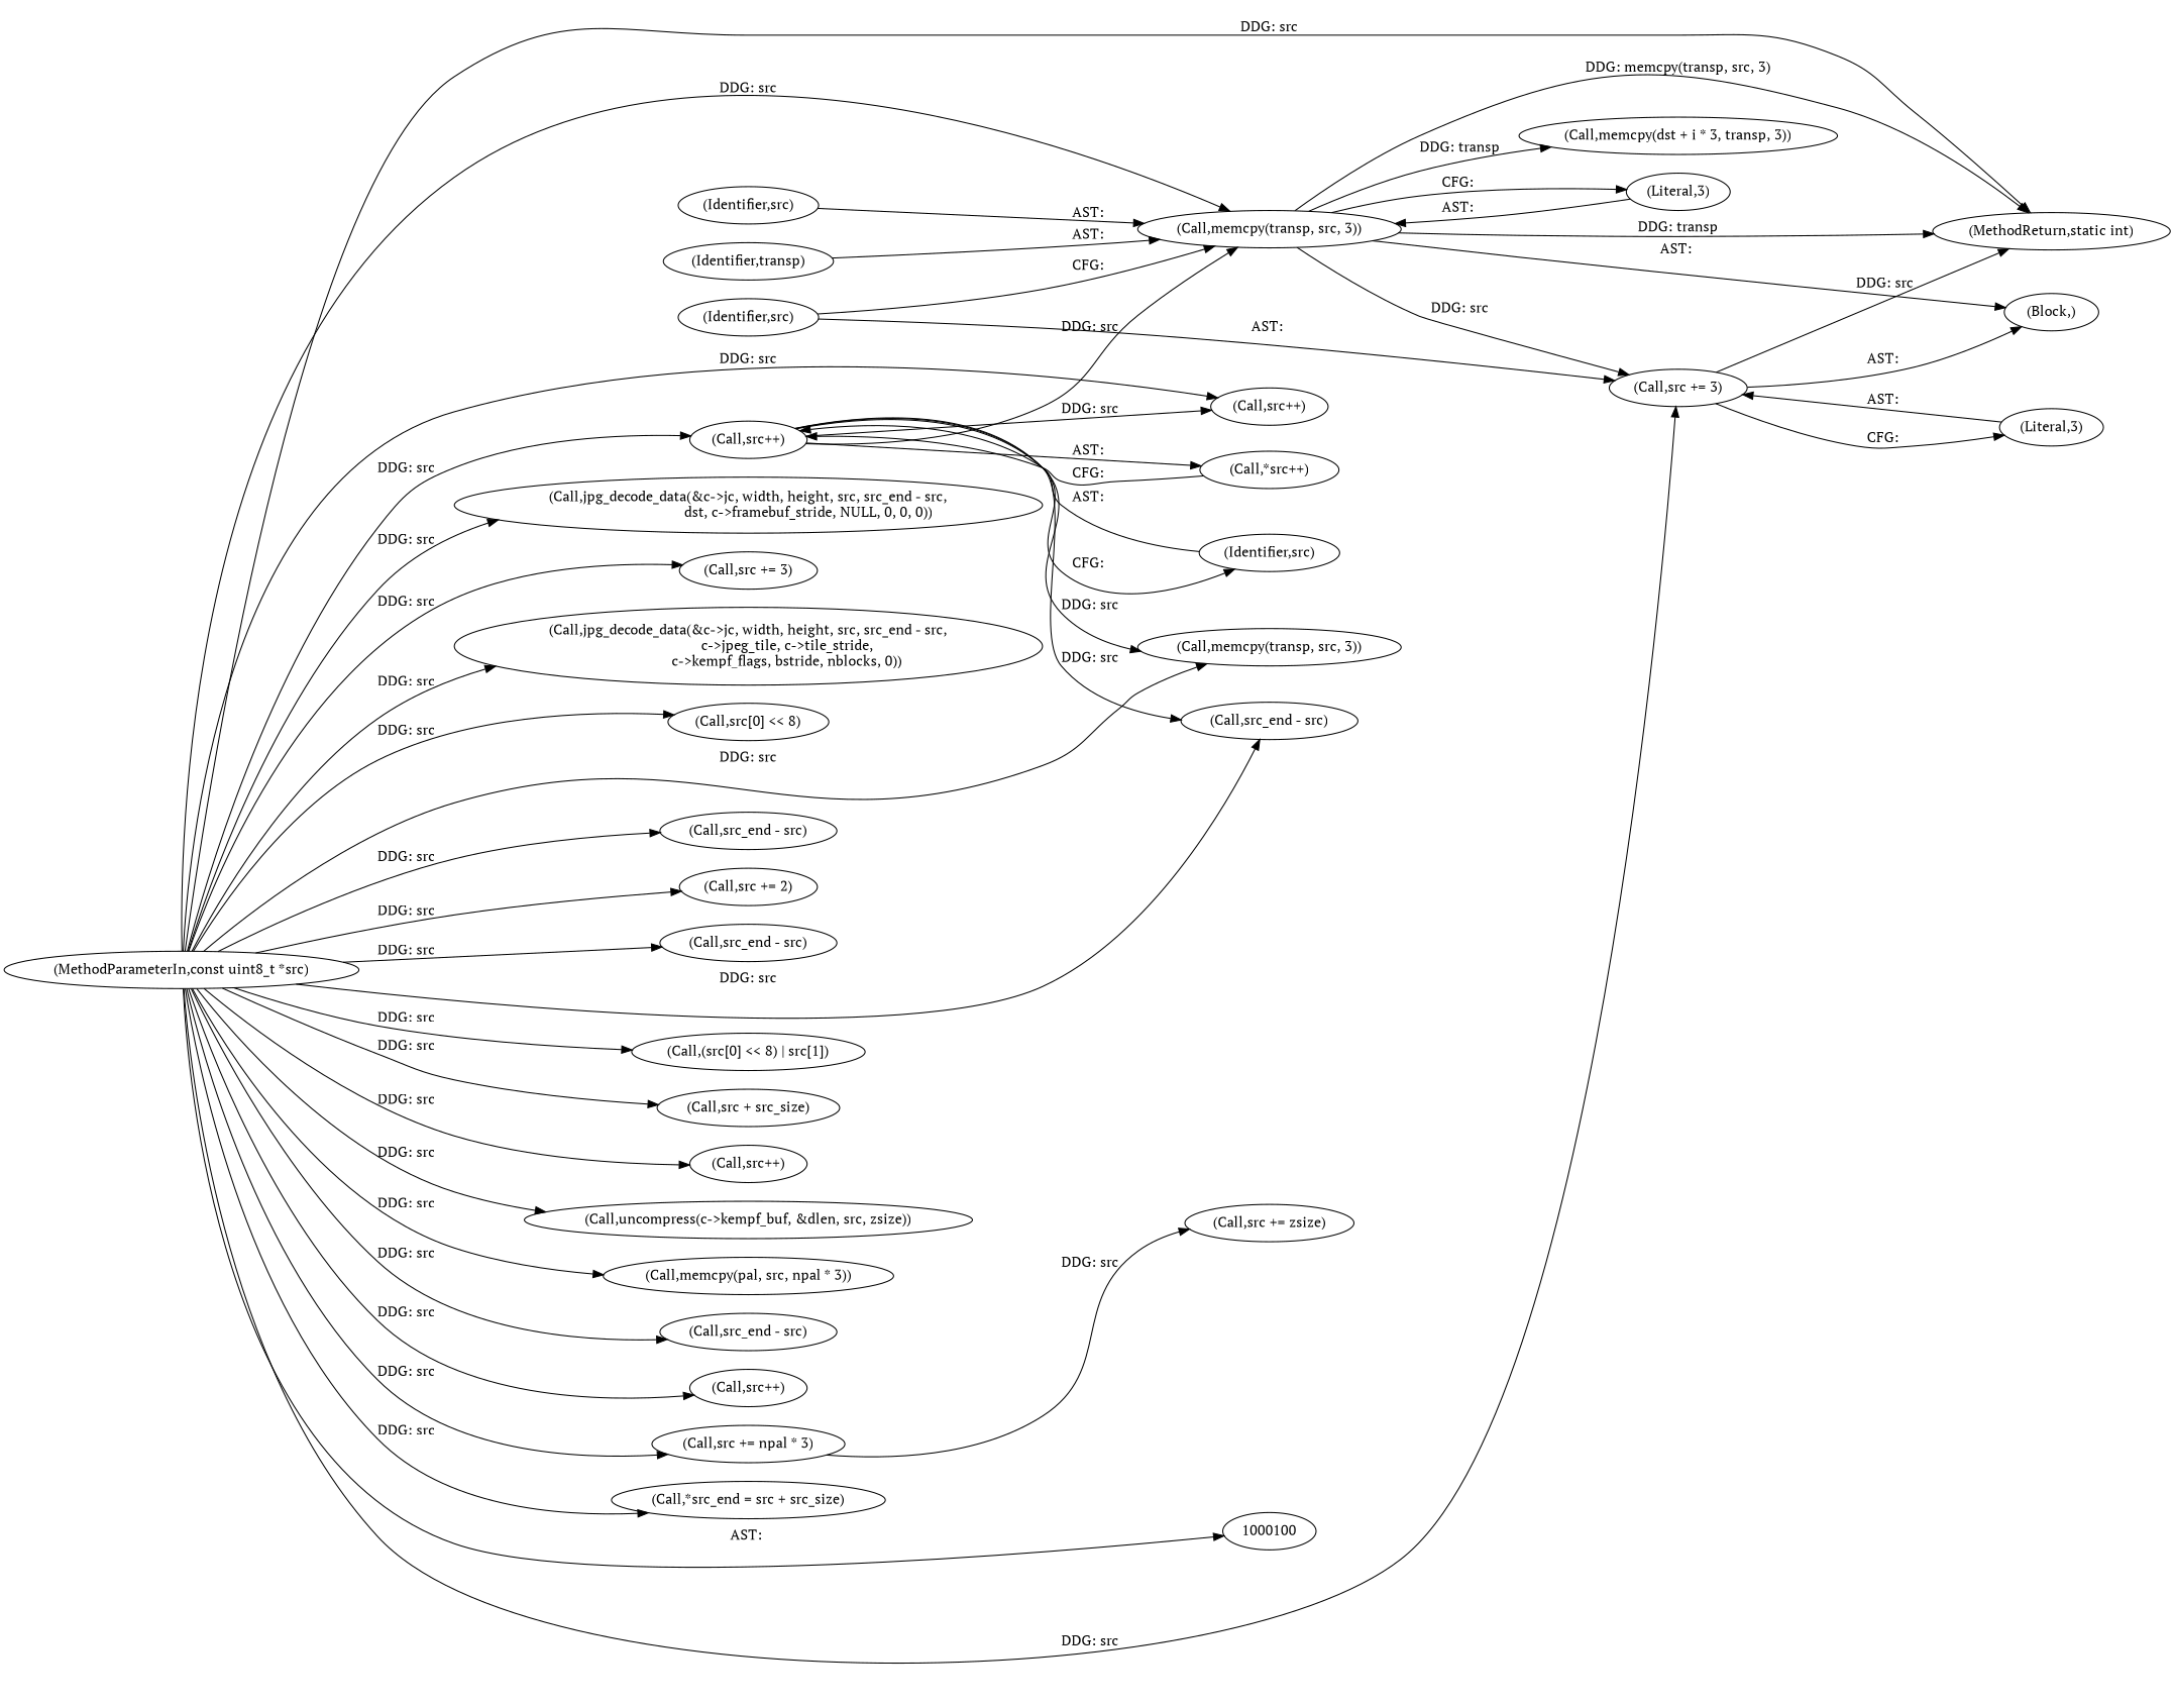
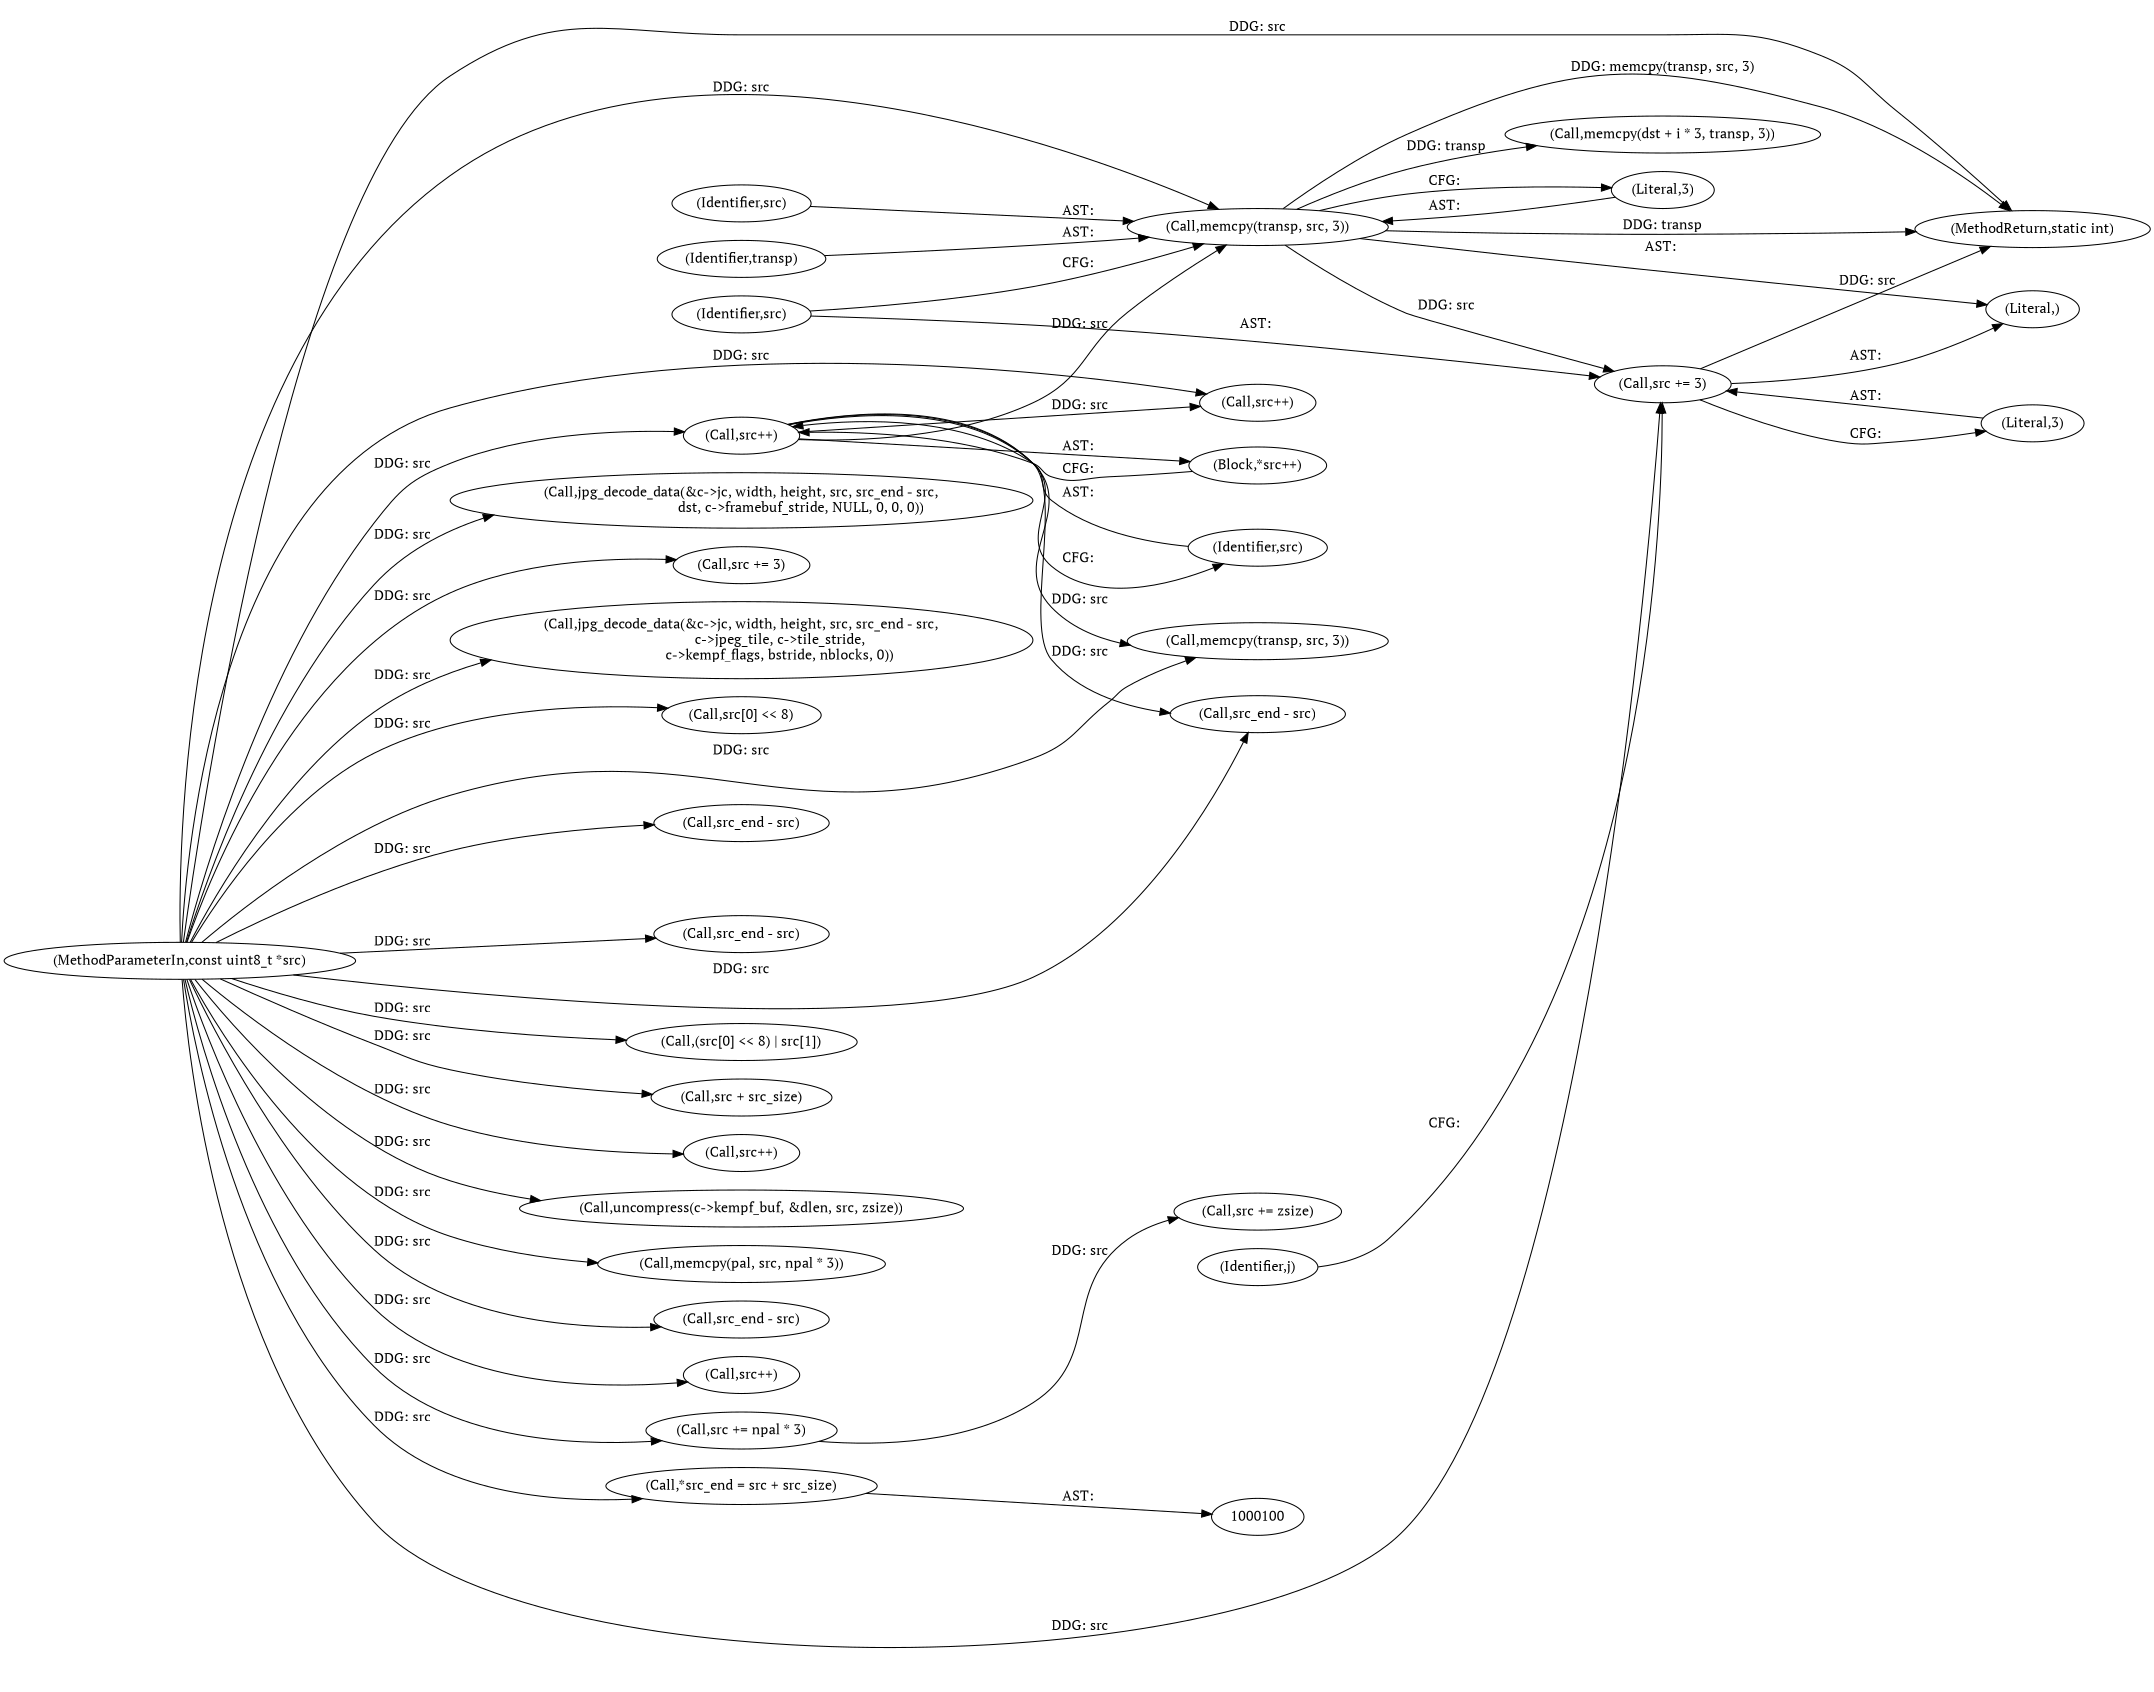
  digraph {
    fontname="PT Serif"
    rankdir=LR
    node [fontname="PT Serif"]
    edge [fontname="PT Serif"]
    n1 [label="(Call,src += 3)"]
    n2 [label="(Literal,3)"]
    n3 [label="(MethodReturn,static int)"]
-   n4 [label="(Block,)"]
+   n4 [label="(Literal,)"]
    n5 [label="(Call,memcpy(transp, src, 3))"]
    n6 [label="(Call,memcpy(dst + i * 3, transp, 3))"]
    n7 [label="(Literal,3)"]
    n8 [label="(Call,src++)"]
    n9 [label="(Call,src_end - src)"]
-   n10 [label="(Call,*src++)"]
+   n10 [label="(Block,*src++)"]
    n11 [label="(Call,src++)"]
    n12 [label="(Call,memcpy(transp, src, 3))"]
    n13 [label="(Identifier,src)"]
    n14 [label="(MethodParameterIn,const uint8_t *src)"]
    n15 [label="(Call,jpg_decode_data(&c->jc, width, height, src, src_end - src,\n                               dst, c->framebuf_stride, NULL, 0, 0, 0))"]
    n16 [label="(Call,src += 3)"]
    n17 [label="(Call,jpg_decode_data(&c->jc, width, height, src, src_end - src,\n                    c->jpeg_tile, c->tile_stride,\n                    c->kempf_flags, bstride, nblocks, 0))"]
    n18 [label="(Call,src[0] << 8)"]
    n19 [label="(Call,src += npal * 3)"]
    n20 [label="(Call,src_end - src)"]
-   n21 [label="(Call,src += 2)"]
    n22 [label="(Call,src_end - src)"]
    n23 [label="(Call,*src_end = src + src_size)"]
    n24 [label="(Call,(src[0] << 8) | src[1])"]
    n25 [label="(Call,src + src_size)"]
    n26 [label="(Call,src++)"]
    n27 [label="(Call,uncompress(c->kempf_buf, &dlen, src, zsize))"]
    n28 [label="(Call,memcpy(pal, src, npal * 3))"]
    n29 [label="(Call,src_end - src)"]
    n30 [label="(Call,src++)"]
    1000100
    n32 [label="(Call,src += zsize)"]
+   n33 [label="(Identifier,j)"]
    n34 [label="(Identifier,src)"]
    n35 [label="(Identifier,transp)"]
    n36 [label="(Identifier,src)"]
    n1 -> n2 [label="CFG: "]
    n1 -> n3 [label="DDG: src"]
    n1 -> n4 [label="AST: "]
    n2 -> n1 [label="AST: "]
    n5 -> n1 [label="DDG: src"]
    n5 -> n3 [label="DDG: memcpy(transp, src, 3)"]
    n5 -> n3 [label="DDG: transp"]
    n5 -> n4 [label="AST: "]
    n5 -> n6 [label="DDG: transp"]
    n5 -> n7 [label="CFG: "]
    n7 -> n5 [label="AST: "]
    n8 -> n5 [label="DDG: src"]
    n8 -> n9 [label="DDG: src"]
    n8 -> n10 [label="AST: "]
    n8 -> n11 [label="DDG: src"]
    n8 -> n12 [label="DDG: src"]
    n8 -> n13 [label="CFG: "]
    n10 -> n8 [label="CFG: "]
    n13 -> n8 [label="AST: "]
    n14 -> n1 [label="DDG: src"]
    n14 -> n3 [label="DDG: src"]
    n14 -> n5 [label="DDG: src"]
    n14 -> n8 [label="DDG: src"]
    n14 -> n9 [label="DDG: src"]
    n14 -> n11 [label="DDG: src"]
    n14 -> n12 [label="DDG: src"]
    n14 -> n15 [label="DDG: src"]
    n14 -> n16 [label="DDG: src"]
    n14 -> n17 [label="DDG: src"]
    n14 -> n18 [label="DDG: src"]
    n14 -> n19 [label="DDG: src"]
    n14 -> n20 [label="DDG: src"]
-   n14 -> n21 [label="DDG: src"]
    n14 -> n22 [label="DDG: src"]
    n14 -> n23 [label="DDG: src"]
    n14 -> n24 [label="DDG: src"]
    n14 -> n25 [label="DDG: src"]
    n14 -> n26 [label="DDG: src"]
    n14 -> n27 [label="DDG: src"]
    n14 -> n28 [label="DDG: src"]
    n14 -> n29 [label="DDG: src"]
    n14 -> n30 [label="DDG: src"]
-   n14 -> 1000100 [label="AST: "]
+   n23 -> 1000100 [label="AST: "]
    n19 -> n32 [label="DDG: src"]
+   n33 -> n1 [label="CFG: "]
    n34 -> n5 [label="AST: "]
    n35 -> n5 [label="AST: "]
    n36 -> n1 [label="AST: "]
    n36 -> n5 [label="CFG: "]
  }
